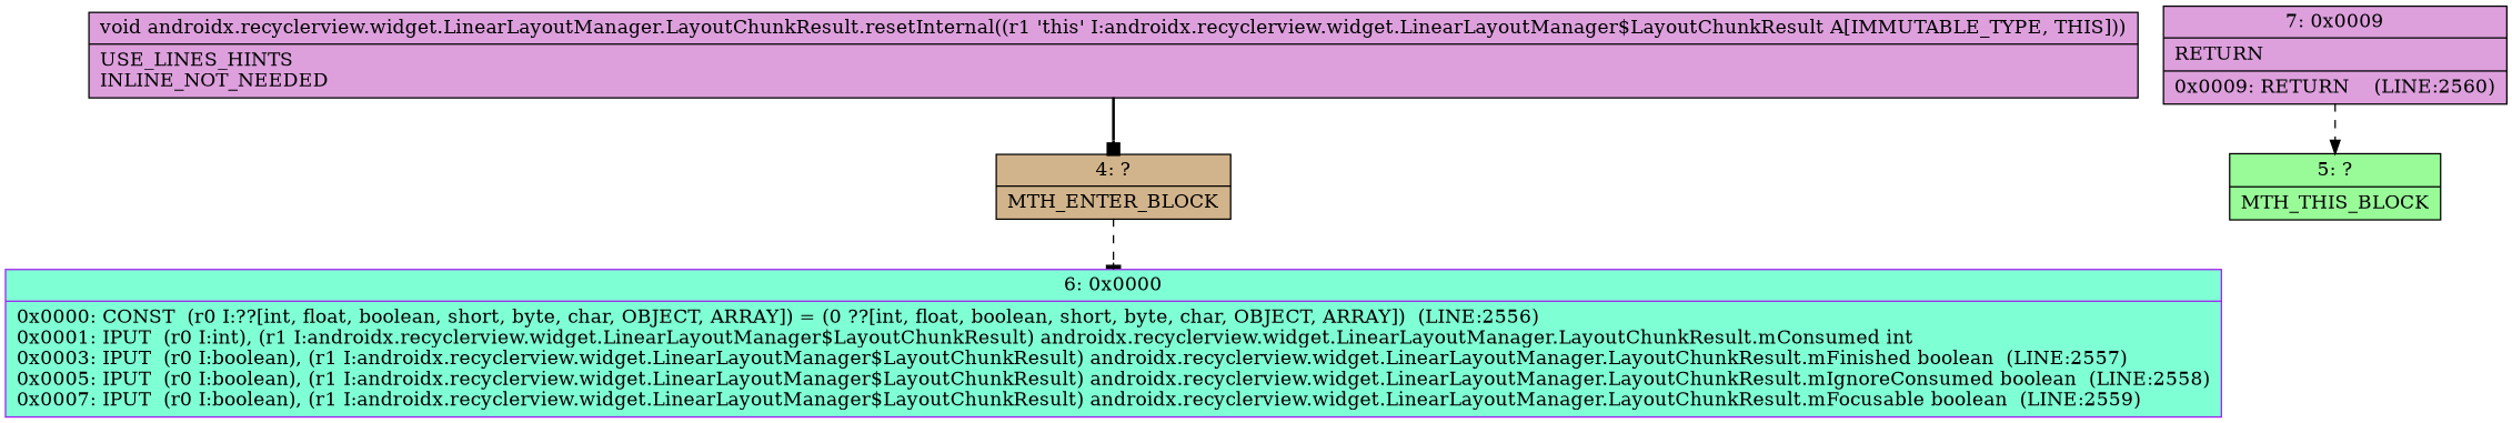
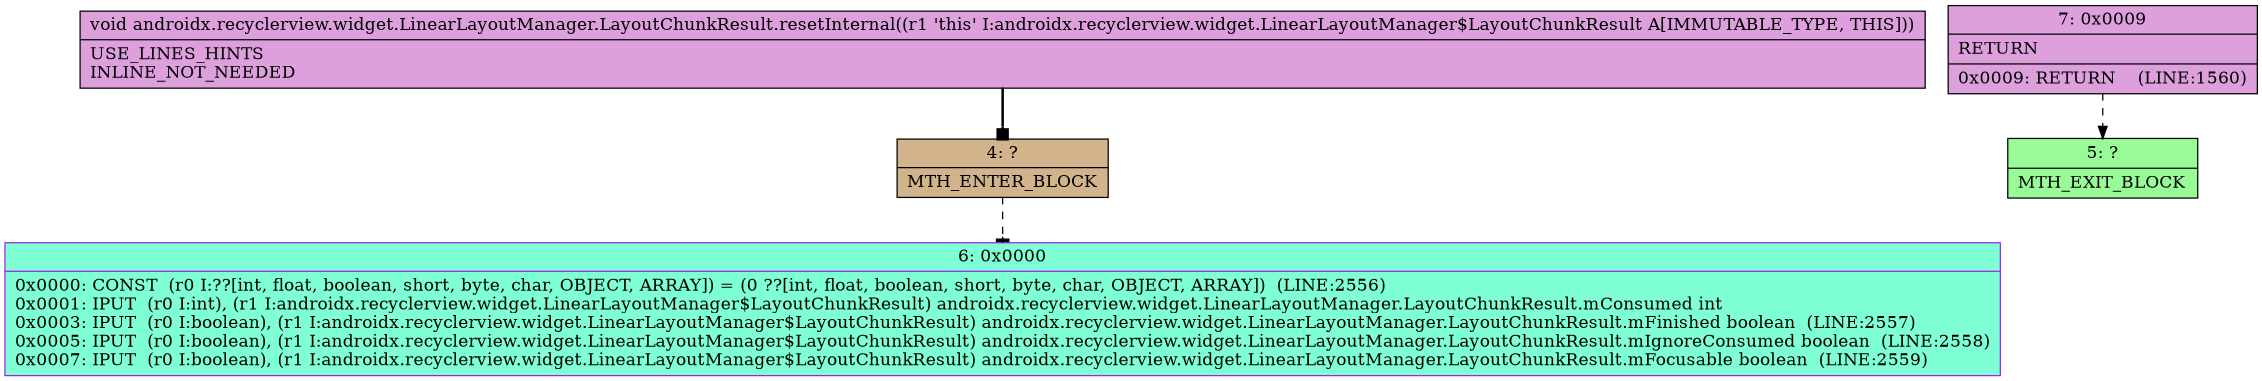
  digraph {
    node [color=black fillcolor=plum shape=record style=filled]
    edge [style=dashed]
    n1 [fillcolor=tan label="{4\:\ ?|MTH_ENTER_BLOCK\l}"]
    n2 [color=purple fillcolor=aquamarine label="{6\:\ 0x0000|0x0000: CONST  (r0 I:??[int, float, boolean, short, byte, char, OBJECT, ARRAY]) = (0 ??[int, float, boolean, short, byte, char, OBJECT, ARRAY])  (LINE:2556)\l0x0001: IPUT  (r0 I:int), (r1 I:androidx.recyclerview.widget.LinearLayoutManager$LayoutChunkResult) androidx.recyclerview.widget.LinearLayoutManager.LayoutChunkResult.mConsumed int \l0x0003: IPUT  (r0 I:boolean), (r1 I:androidx.recyclerview.widget.LinearLayoutManager$LayoutChunkResult) androidx.recyclerview.widget.LinearLayoutManager.LayoutChunkResult.mFinished boolean  (LINE:2557)\l0x0005: IPUT  (r0 I:boolean), (r1 I:androidx.recyclerview.widget.LinearLayoutManager$LayoutChunkResult) androidx.recyclerview.widget.LinearLayoutManager.LayoutChunkResult.mIgnoreConsumed boolean  (LINE:2558)\l0x0007: IPUT  (r0 I:boolean), (r1 I:androidx.recyclerview.widget.LinearLayoutManager$LayoutChunkResult) androidx.recyclerview.widget.LinearLayoutManager.LayoutChunkResult.mFocusable boolean  (LINE:2559)\l}"]
-   n3 [label="{7\:\ 0x0009|RETURN\l|0x0009: RETURN    (LINE:2560)\l}"]
-   n4 [fillcolor=palegreen label="{5\:\ ?|MTH_THIS_BLOCK\l}"]
+   n3 [label="{7\:\ 0x0009|RETURN\l|0x0009: RETURN    (LINE:1560)\l}"]
+   n4 [fillcolor=palegreen label="{5\:\ ?|MTH_EXIT_BLOCK\l}"]
    n5 [label="{void androidx.recyclerview.widget.LinearLayoutManager.LayoutChunkResult.resetInternal((r1 'this' I:androidx.recyclerview.widget.LinearLayoutManager$LayoutChunkResult A[IMMUTABLE_TYPE, THIS]))  | USE_LINES_HINTS\lINLINE_NOT_NEEDED\l}"]
    n1 -> n2 [arrowhead=tee]
    n3 -> n4 [arrowhead=normal]
    n5 -> n1 [arrowhead=box style=bold]
  }
